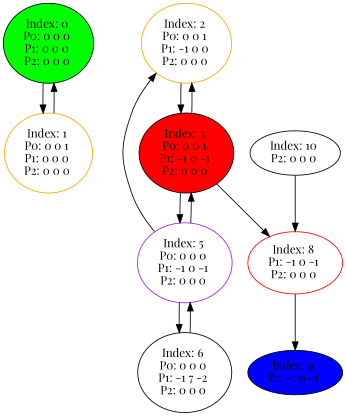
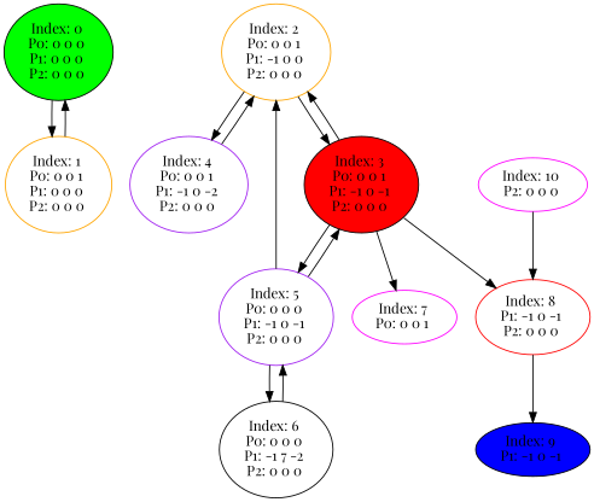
  digraph {
    color=black
    fontname="Playfair Display"
    node [fontname="Playfair Display"]
    edge [fontname="Playfair Display"]
    n1 [fillcolor=green label="Index: 0 \nP0: 0 0 0 \nP1: 0 0 0 \nP2: 0 0 0 \n" style=filled]
    n2 [color=orange label="Index: 1 \nP0: 0 0 1 \nP1: 0 0 0 \nP2: 0 0 0 \n"]
    n3 [color=orange label="Index: 2 \nP0: 0 0 1 \nP1: -1 0 0 \nP2: 0 0 0 \n"]
    n4 [fillcolor=red label="Index: 3 \nP0: 0 0 1 \nP1: -1 0 -1 \nP2: 0 0 0 \n" style=filled]
+   n5 [color=purple label="Index: 4 \nP0: 0 0 1 \nP1: -1 0 -2 \nP2: 0 0 0 \n"]
    n6 [color=purple label="Index: 5 \nP0: 0 0 0 \nP1: -1 0 -1 \nP2: 0 0 0 \n"]
+   n7 [color=fuchsia label="Index: 7 \nP0: 0 0 1 \n"]
    n8 [color=red label="Index: 8 \nP1: -1 0 -1 \nP2: 0 0 0 \n"]
    n9 [label="Index: 6 \nP0: 0 0 0 \nP1: -1 7 -2 \nP2: 0 0 0 \n"]
    n10 [fillcolor=blue label="Index: 9 \nP1: -1 0 -1 \n" style=filled]
-   n11 [color=black label="Index: 10 \nP2: 0 0 0 \n"]
+   n11 [color=fuchsia label="Index: 10 \nP2: 0 0 0 \n"]
    n1 -> n2
    n2 -> n1
    n3 -> n4
+   n3 -> n5
    n4 -> n3
    n4 -> n6
+   n4 -> n7
    n4 -> n8
+   n5 -> n3
    n6 -> n3
    n6 -> n4
    n6 -> n9
    n8 -> n10
    n9 -> n6
    n11 -> n8
  }
